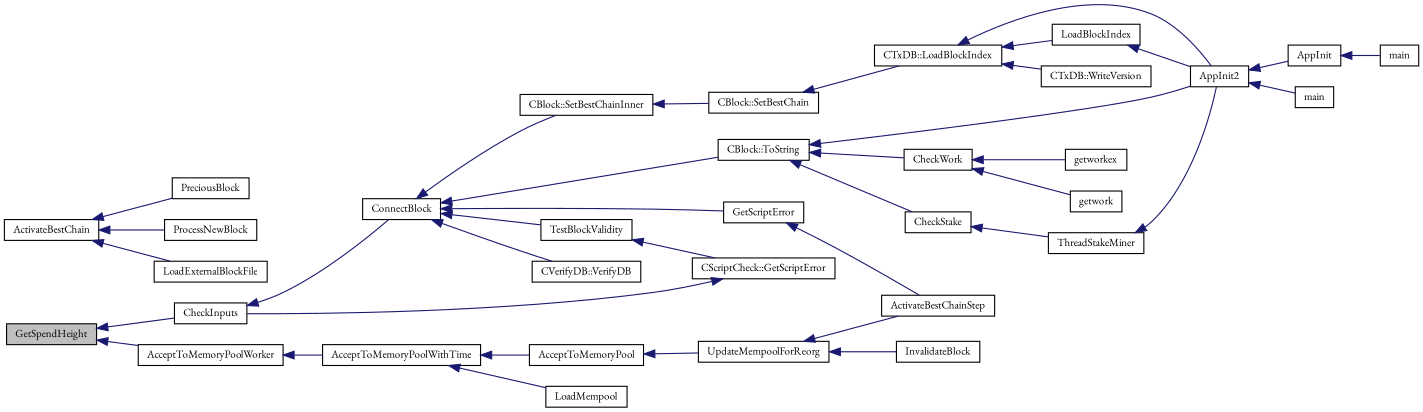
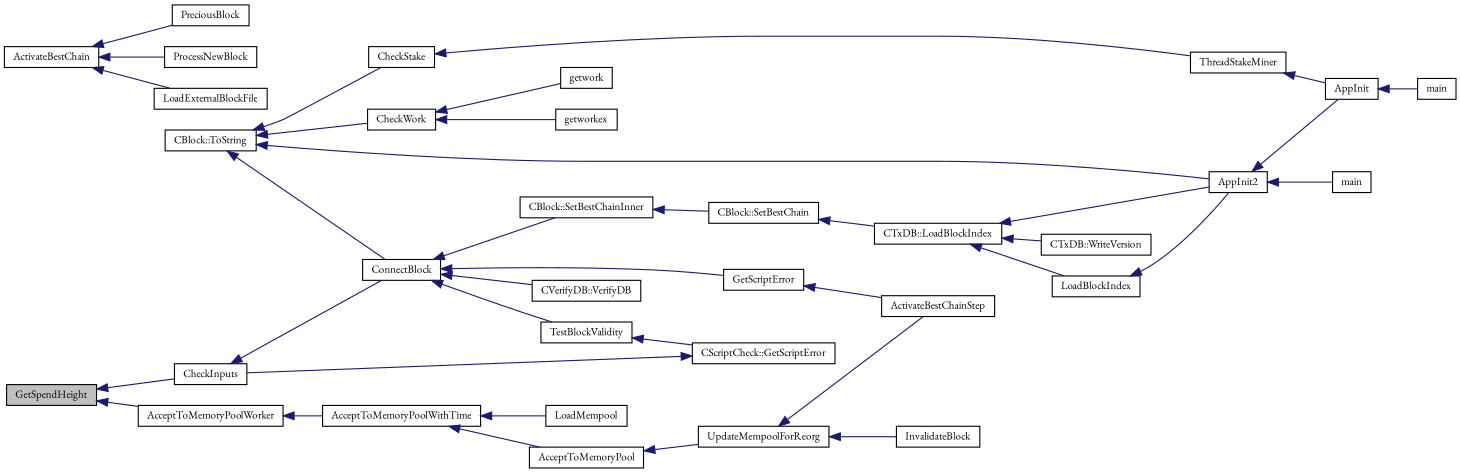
  digraph {
    fontname="EB Garamond"
    rankdir=LR
    node [color=black fillcolor=white fontname="EB Garamond" fontsize=10 shape=record style=filled]
    edge [color=midnightblue dir=back fontname="EB Garamond" fontsize=10 labelfontname=Helvetica labelfontsize=10 style=solid]
    n1 [fillcolor=grey75 fontcolor=black height=0.2 label=GetSpendHeight width=0.4]
    n2 [height=0.2 label=CheckInputs width=0.4]
    n3 [height=0.2 label=AcceptToMemoryPoolWorker width=0.4]
    n4 [height=0.2 label=ConnectBlock width=0.4]
    n5 [height=0.2 label=AcceptToMemoryPoolWithTime width=0.4]
    n6 [height=0.2 label="CBlock::SetBestChainInner" width=0.4]
    n7 [height=0.2 label="CBlock::ToString" width=0.4]
    n8 [height=0.2 label=GetScriptError width=0.4]
    n9 [height=0.2 label=TestBlockValidity width=0.4]
    n10 [height=0.2 label="CVerifyDB::VerifyDB" width=0.4]
    n11 [height=0.2 label=AcceptToMemoryPool width=0.4]
    n12 [height=0.2 label=LoadMempool width=0.4]
    n13 [height=0.2 label=UpdateMempoolForReorg width=0.4]
    n14 [height=0.2 label=ActivateBestChainStep width=0.4]
    n15 [height=0.2 label=InvalidateBlock width=0.4]
    n16 [height=0.2 label=ActivateBestChain width=0.4]
    n17 [height=0.2 label=PreciousBlock width=0.4]
    n18 [height=0.2 label=ProcessNewBlock width=0.4]
    n19 [height=0.2 label=LoadExternalBlockFile width=0.4]
    n20 [height=0.2 label="CBlock::SetBestChain" width=0.4]
    n21 [height=0.2 label=AppInit2 width=0.4]
    n22 [height=0.2 label=CheckWork width=0.4]
    n23 [height=0.2 label=CheckStake width=0.4]
    n24 [height=0.2 label="CScriptCheck::GetScriptError" width=0.4]
    n25 [height=0.2 label="CTxDB::LoadBlockIndex" width=0.4]
    n26 [height=0.2 label=LoadBlockIndex width=0.4]
    n27 [height=0.2 label="CTxDB::WriteVersion" width=0.4]
    n28 [height=0.2 label=AppInit width=0.4]
    n29 [height=0.2 label=main width=0.4]
    n30 [height=0.2 label=main width=0.4]
    n31 [height=0.2 label=getworkex width=0.4]
    n32 [height=0.2 label=getwork width=0.4]
    n33 [height=0.2 label=ThreadStakeMiner width=0.4]
    n1 -> n2
    n1 -> n3
    n2 -> n4
    n3 -> n5
    n4 -> n6
-   n4 -> n7
+   n7 -> n4
    n4 -> n8
    n4 -> n9
    n4 -> n10
    n5 -> n11
    n5 -> n12
    n6 -> n20
    n7 -> n21
    n7 -> n22
    n7 -> n23
    n8 -> n14
    n9 -> n24
    n11 -> n13
    n13 -> n14
    n13 -> n15
    n16 -> n17
    n16 -> n18
    n16 -> n19
    n20 -> n25
    n21 -> n28
    n21 -> n29
    n22 -> n31
    n22 -> n32
    n23 -> n33
    n24 -> n2
    n25 -> n21
    n25 -> n26
    n25 -> n27
    n26 -> n21
    n28 -> n30
-   n33 -> n21
+   n33 -> n28
  }
